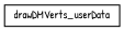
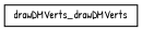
  digraph {
    rankdir=LR
    fontname="Patrick Hand"
-   n1 [color=black fillcolor=white fontname="Patrick Hand" fontsize=10 height=0.2 label=drawDMVerts_userData shape=record style=filled width=0.4]
+   n1 [color=black fillcolor=white fontname="Patrick Hand" fontsize=10 height=0.2 label=drawDMVerts_drawDMVerts shape=record style=filled width=0.4]
  }
